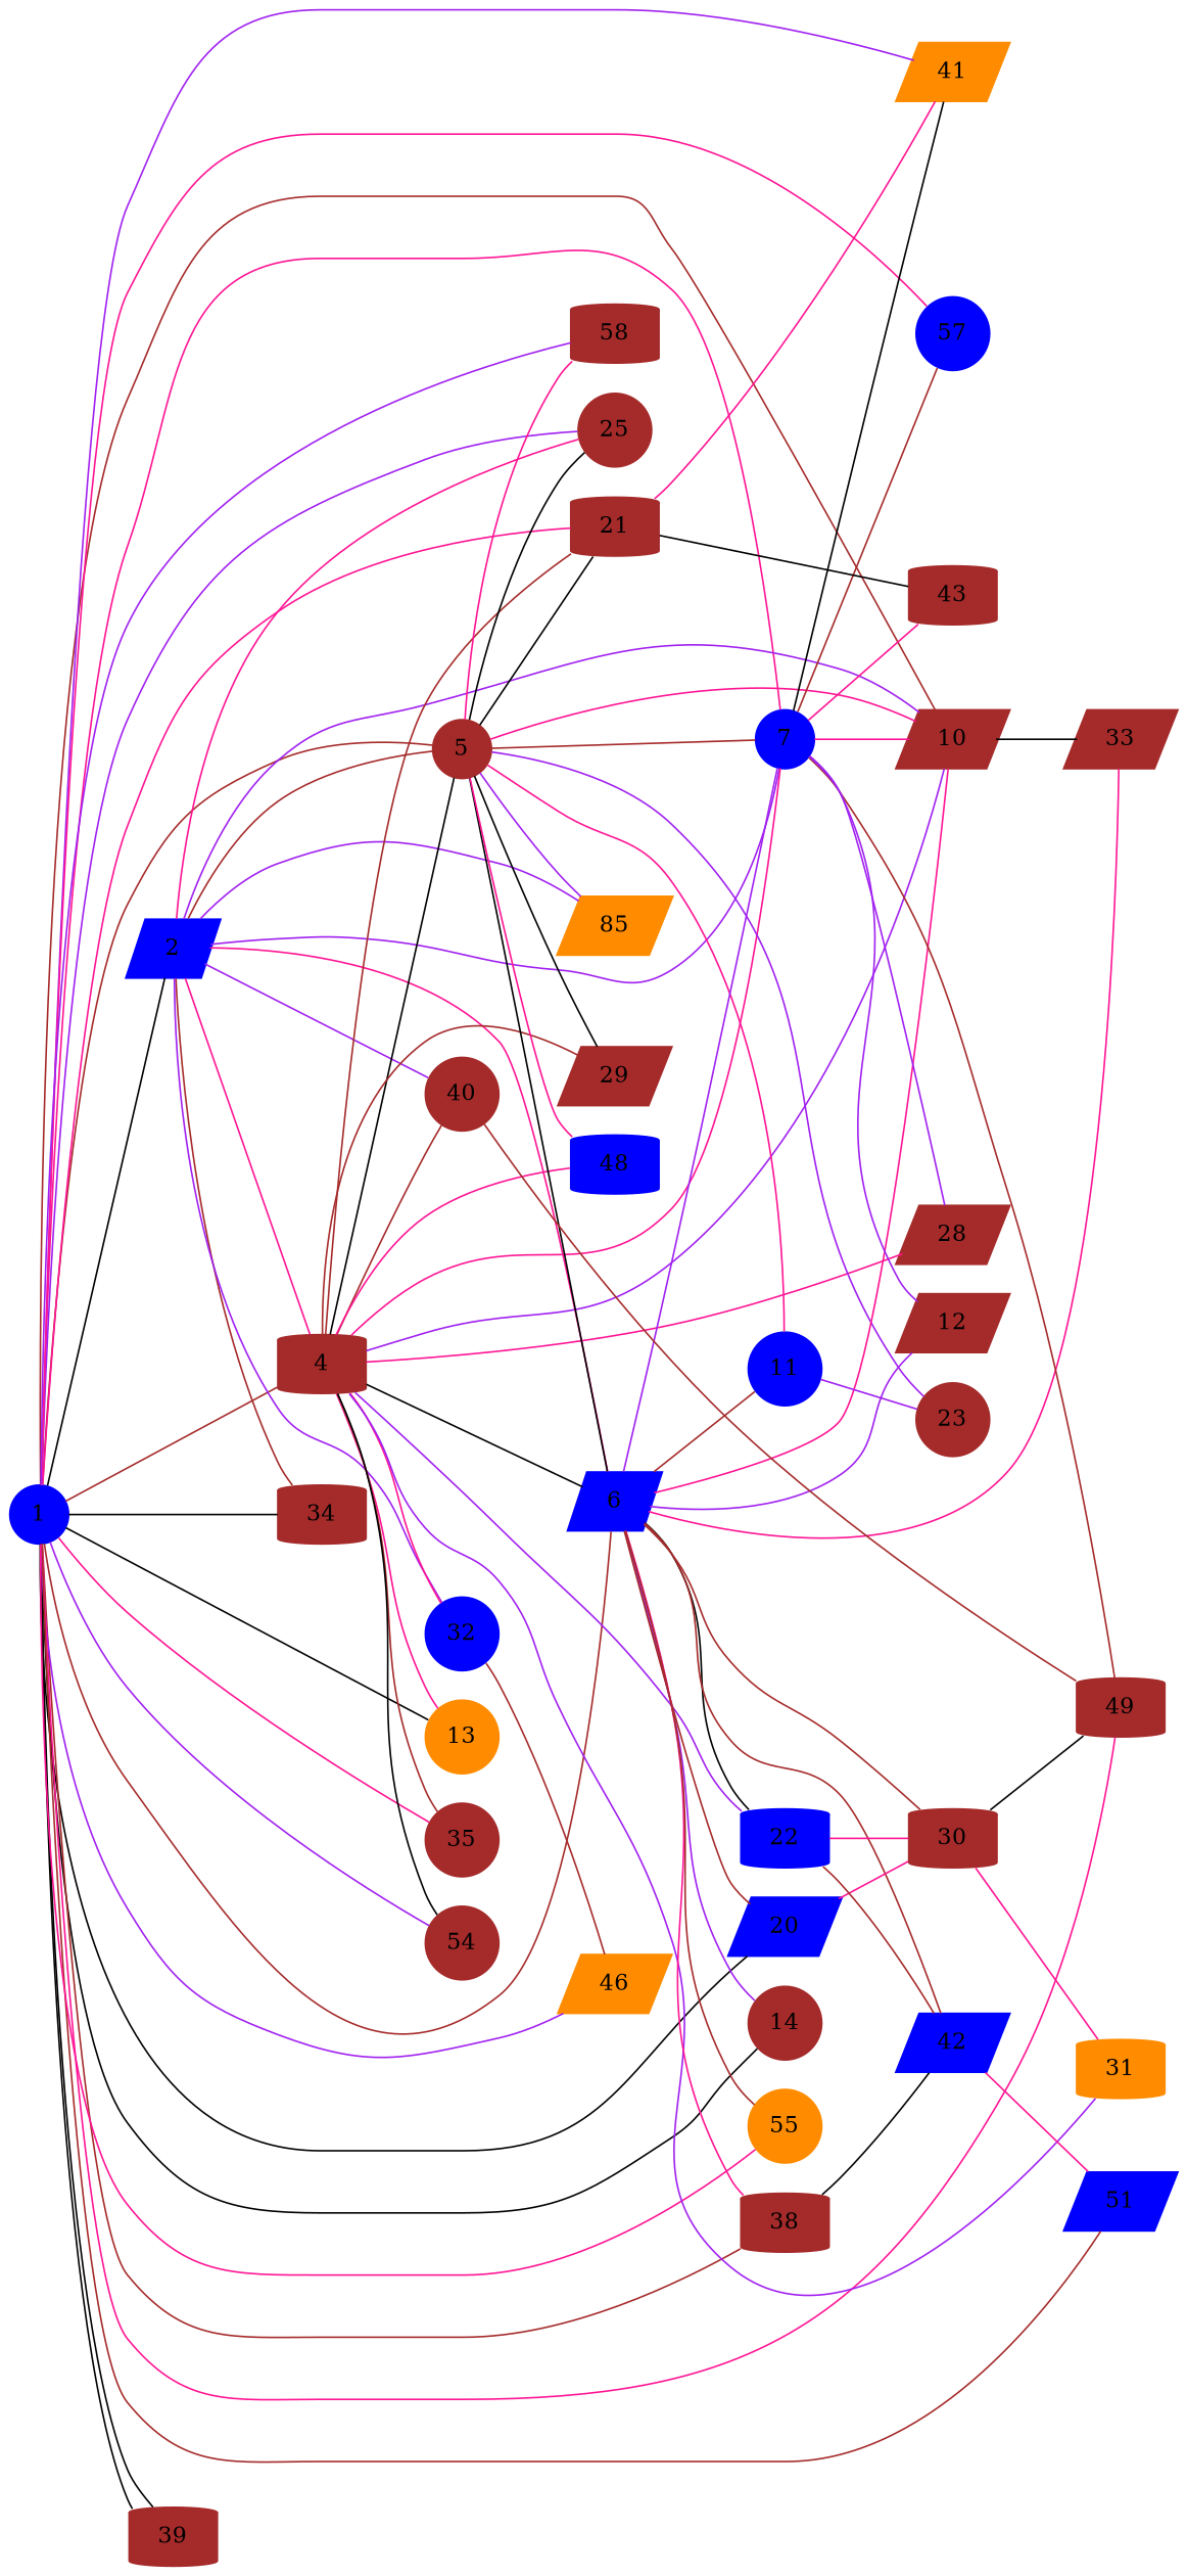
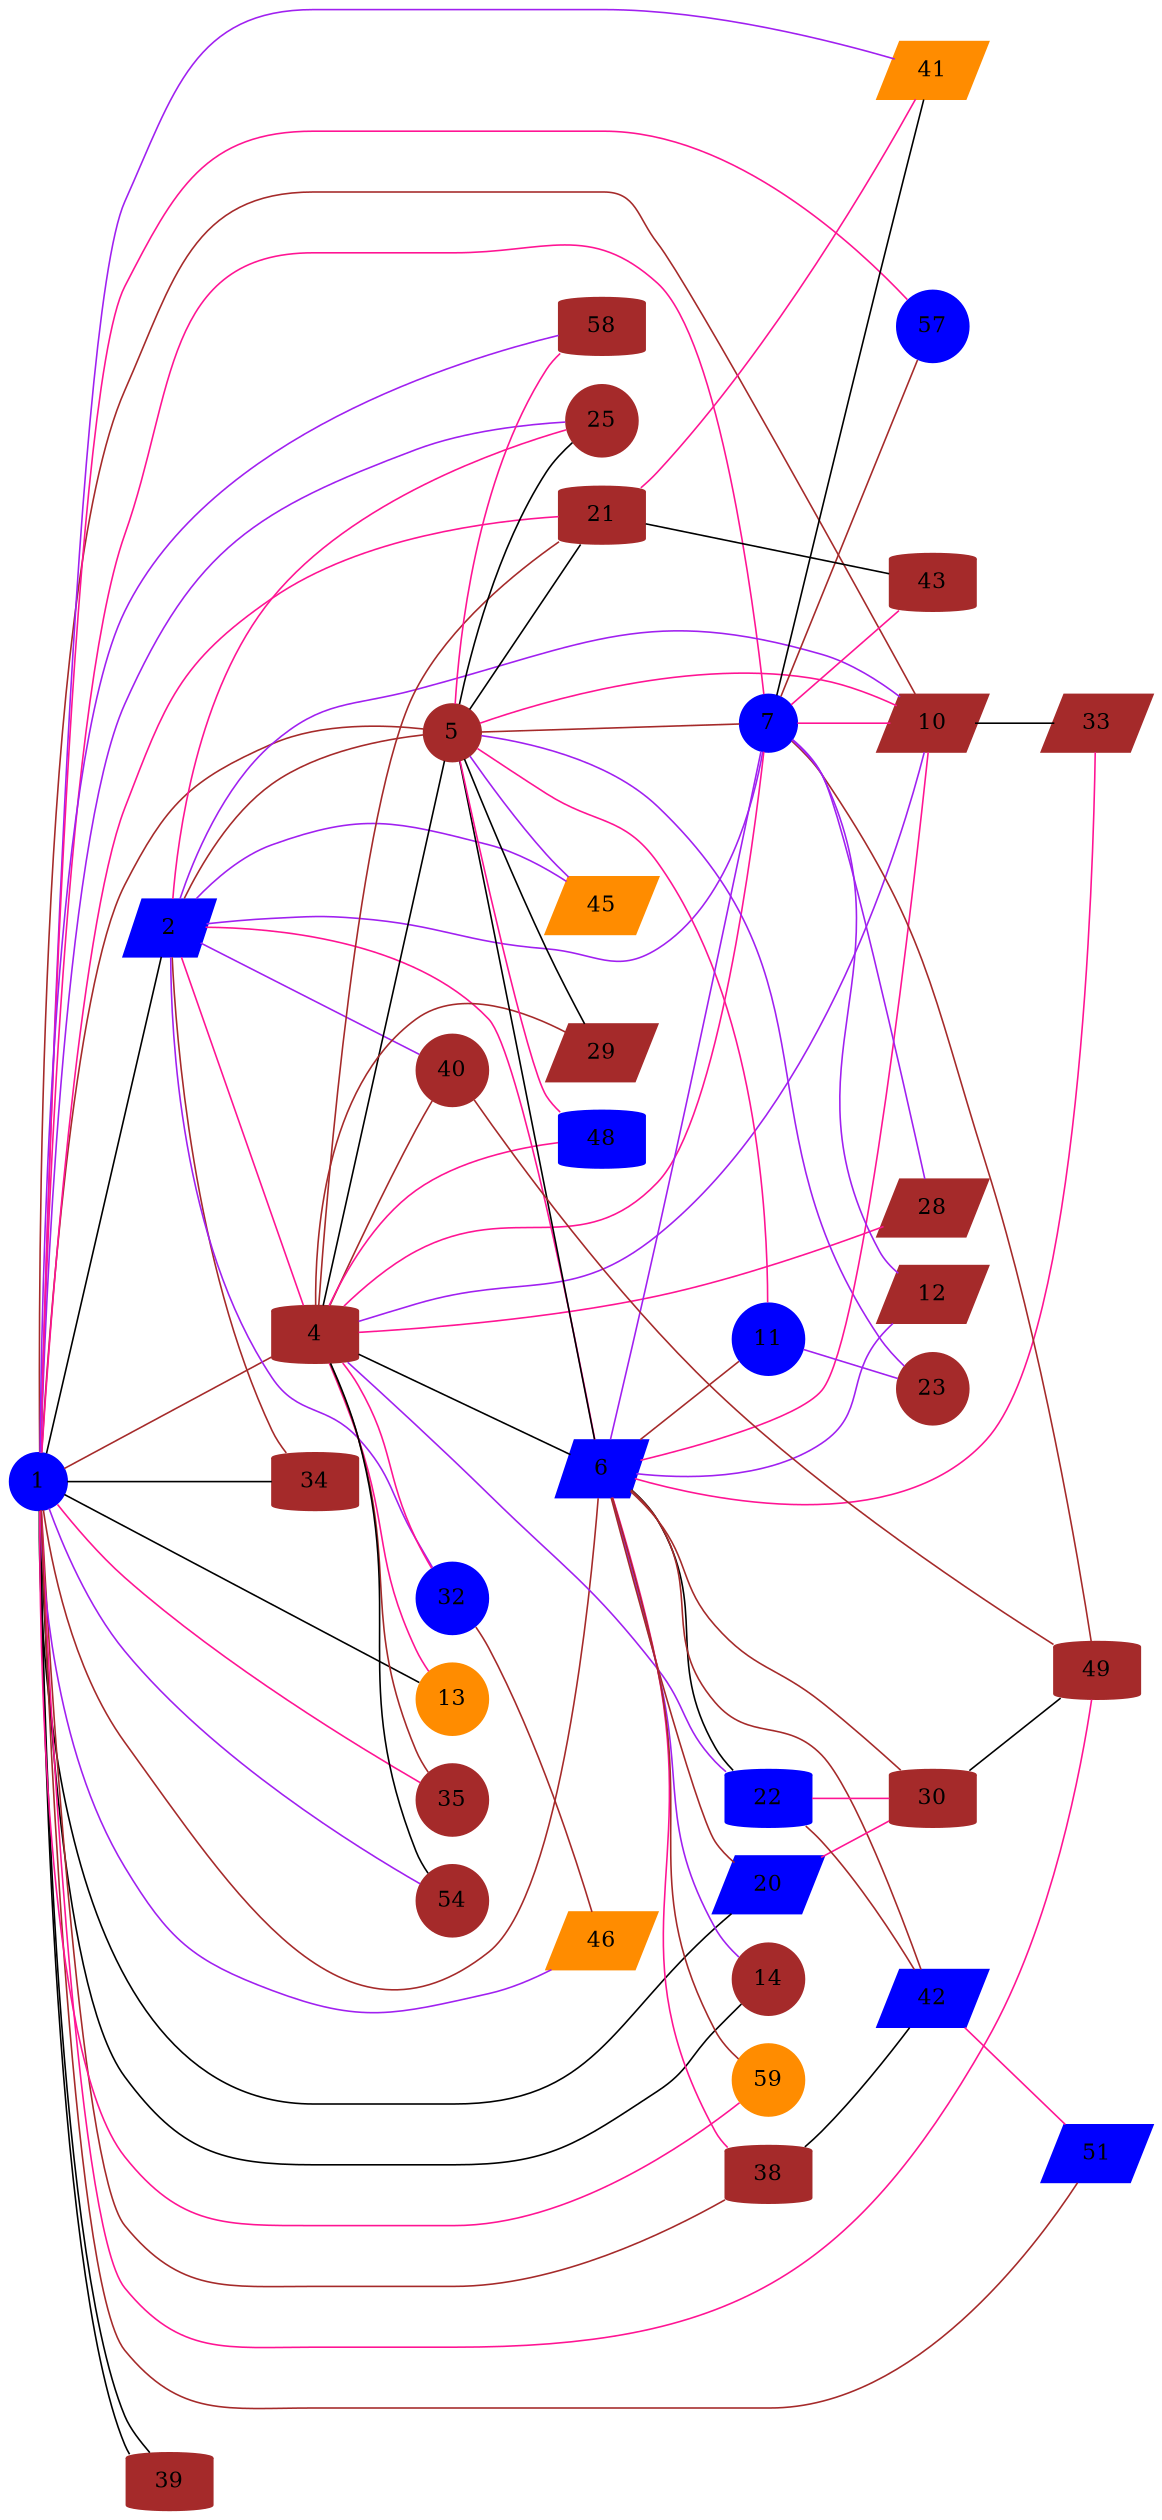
  graph {
    rankdir=LR
    node [color=brown shape=circle style=filled]
    edge [color=deeppink]
    1 [color=blue super="+3"]
    2 [color=blue shape=parallelogram super="+9"]
    4 [shape=cylinder super="+17"]
    5 [super="+19"]
    6 [color=blue shape=parallelogram super="+8"]
    7 [color=blue super="+18"]
    10 [shape=parallelogram super="+15"]
    13 [color=darkorange super="+44"]
    14
    20 [color=blue shape=parallelogram]
    21 [shape=cylinder super="+26"]
    25 [super="+52"]
    34 [shape=cylinder]
    35
    38 [shape=cylinder]
    39 [shape=cylinder]
    41 [color=darkorange shape=parallelogram super="+60"]
    46 [color=darkorange shape=parallelogram]
    49 [shape=cylinder super="+53"]
    51 [color=blue shape=parallelogram]
    54
-   55 [color=darkorange]
+   55 [color=darkorange label=59]
    57 [color=blue]
    58 [shape=cylinder]
    32 [color=blue]
    40 [super="+59"]
-   45 [color=darkorange shape=parallelogram label=85]
+   45 [color=darkorange shape=parallelogram]
    22 [color=blue shape=cylinder super="+47"]
    28 [shape=parallelogram super="+37"]
    29 [shape=parallelogram]
-   31 [color=darkorange shape=cylinder]
    48 [color=blue shape=cylinder]
    11 [color=blue super="+27"]
    23
    12 [shape=parallelogram super="+24"]
    30 [shape=cylinder super="+36"]
    33 [shape=parallelogram super="+50"]
    42 [color=blue shape=parallelogram super="+56"]
    43 [shape=cylinder]
    1 -- 2 [color=black weight=4]
    1 -- 4 [color=brown weight=2]
    1 -- 5 [color=brown weight=2]
    1 -- 6 [color=brown weight=4]
    1 -- 7 [weight=2]
    1 -- 10 [color=brown weight=2]
    1 -- 13 [color=black weight=2]
    1 -- 14 [color=black]
    1 -- 20 [color=black]
    1 -- 21
    1 -- 25 [color=purple]
    1 -- 34 [color=black]
    1 -- 35
    1 -- 38 [color=brown]
    1 -- 39 [color=black]
    1 -- 39 [color=black]
    1 -- 41 [color=purple]
    1 -- 46 [color=purple]
    1 -- 49
    1 -- 51 [color=brown]
    1 -- 54 [color=purple]
    1 -- 55
    1 -- 57
    1 -- 58 [color=purple]
    2 -- 4 [weight=2]
    2 -- 5 [color=brown weight=2]
    2 -- 6 [weight=4]
    2 -- 7 [color=purple weight=2]
    2 -- 10 [color=purple weight=2]
    2 -- 25
    2 -- 34 [color=brown]
    2 -- 32 [color=purple]
    2 -- 40 [color=purple]
    2 -- 45 [color=purple]
    4 -- 5 [color=black]
    4 -- 6 [color=black weight=3]
    4 -- 7
    4 -- 10 [color=purple weight=2]
    4 -- 13
    4 -- 21 [color=brown]
    4 -- 35 [color=brown]
    4 -- 54 [color=black]
    4 -- 32
    4 -- 40 [color=brown]
    4 -- 22 [color=purple]
    4 -- 28 [weight=2]
    4 -- 29 [color=brown]
-   4 -- 31 [color=purple]
    4 -- 48
    5 -- 6 [color=black weight=2]
    5 -- 7 [color=brown weight=2]
    5 -- 10
    5 -- 21 [color=black]
    5 -- 25 [color=black]
    5 -- 58
    5 -- 45 [color=purple]
    5 -- 29 [color=black]
    5 -- 48
    5 -- 11
    5 -- 23 [color=purple]
    6 -- 7 [color=purple weight=2]
    6 -- 10 [weight=2]
    6 -- 14 [color=purple]
    6 -- 20 [color=brown]
    6 -- 38
    6 -- 55 [color=brown]
    6 -- 22 [color=black]
    6 -- 11 [color=brown weight=2]
    6 -- 12 [color=purple weight=2]
    6 -- 30 [color=brown]
    6 -- 33
    6 -- 42 [color=brown]
    7 -- 10
    7 -- 41 [color=black]
    7 -- 49 [color=brown]
    7 -- 57 [color=brown]
    7 -- 28 [color=purple]
    7 -- 12 [color=purple]
    7 -- 43
    10 -- 33 [color=black weight=2]
    20 -- 30
    21 -- 41
    21 -- 43 [color=black]
    38 -- 42 [color=black]
    32 -- 46 [color=brown]
    40 -- 49 [color=brown]
    22 -- 30
    22 -- 42 [color=brown]
    11 -- 23 [color=purple]
    30 -- 49 [color=black]
-   30 -- 31
    42 -- 51
  }
